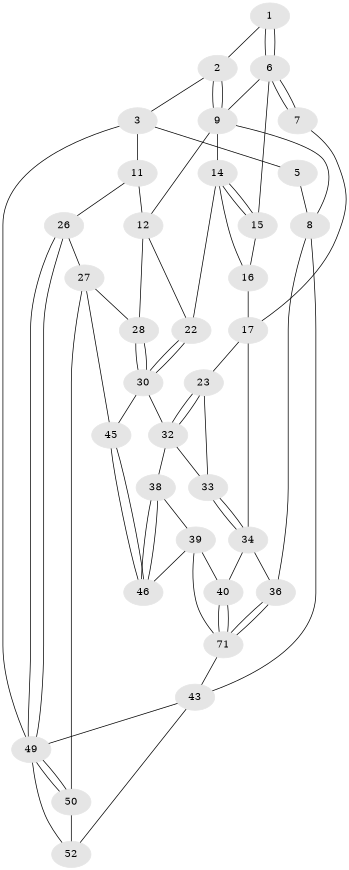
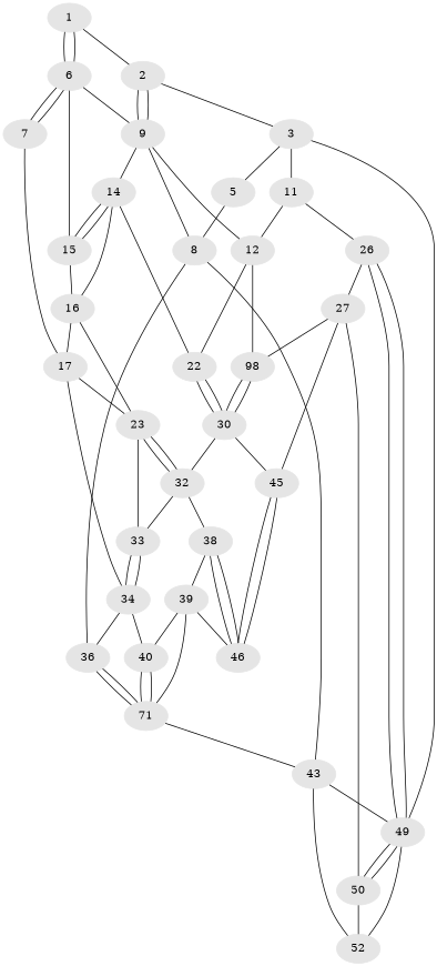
  graph {
    node [color=gray90 style=filled]
    1
    2
    6 [super="+10"]
    3 [super="+4"]
    9 [super="+13"]
    7
    15
    5
    11 [super="+25"]
    49 [super="+51"]
    8 [super="+29"]
    12 [super="+21"]
    14 [super="+19"]
    26
    50
    52 [super="+54"]
    36
    43 [super="+55"]
    17 [super="+18"]
    16 [super="+20"]
    23 [super="+24"]
    34 [super="+35"]
    n23 [label=71 super="+42"]
    22
-   28
+   28 [label=98]
    27 [super="+44"]
    30 [super="+31"]
    32 [super="+37"]
    33
    40
    45
    38
    46 [super="+47"]
    39 [super="+48"]
    1 -- 2
    1 -- 6
    1 -- 6
    2 -- 3
    2 -- 9
    2 -- 9
    6 -- 9
    6 -- 7
    6 -- 7
    6 -- 15
    3 -- 5
    3 -- 11 [weight=2]
    3 -- 49
    9 -- 8
    9 -- 12
    9 -- 14
    7 -- 17
    15 -- 16
    5 -- 8 [weight=2]
    11 -- 12
    11 -- 26
    49 -- 50
    49 -- 50
    49 -- 52
    8 -- 36
    8 -- 43
    12 -- 22
    12 -- 28
    14 -- 15
    14 -- 15
    14 -- 16
    14 -- 22
    26 -- 49
    26 -- 49
    26 -- 27
    50 -- 52
    36 -- n23
    36 -- n23
    43 -- 49
    43 -- 52
    17 -- 23
    17 -- 34
    16 -- 17
+   16 -- 23
    23 -- 32
    23 -- 32
    23 -- 33
    34 -- 36
    34 -- 40
    n23 -- 43
    22 -- 30
    22 -- 30
    28 -- 30
    28 -- 30
    27 -- 50
    27 -- 28
    27 -- 45
    30 -- 32
    30 -- 45
    32 -- 33
    32 -- 38
    33 -- 34
    33 -- 34
    40 -- n23
    40 -- n23
    45 -- 46
    45 -- 46
    38 -- 46
    38 -- 46
    38 -- 39
    39 -- n23
    39 -- 40
    39 -- 46
  }
